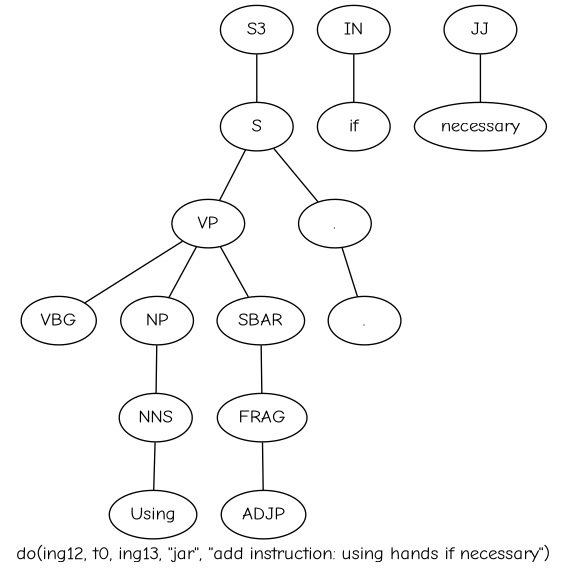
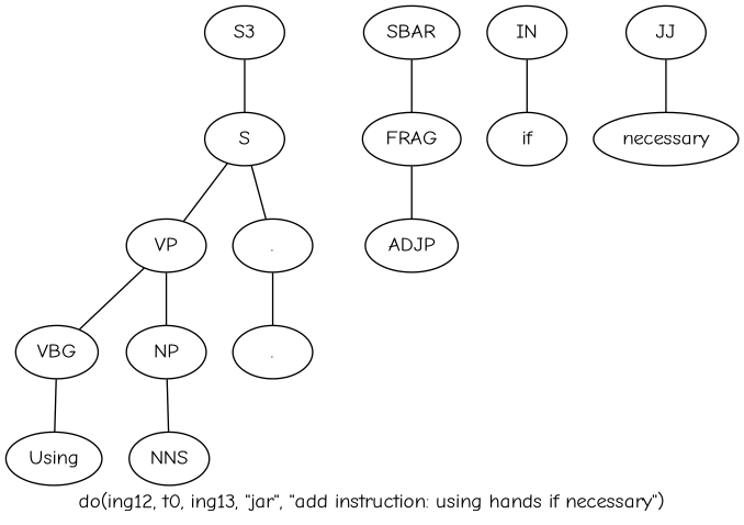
  graph {
    fontname="Comic Neue"
    label="do(ing12, t0, ing13, \"jar\", \"add instruction: using hands if necessary\")"
    node [fontname="Comic Neue"]
    edge [fontname="Comic Neue"]
    n1 [label=S3]
    n2 [label=S]
    n3 [label=VP]
    n4 [label="."]
    n5 [label=VBG]
    n6 [label=NP]
    n7 [label=SBAR]
    n8 [label="."]
    n9 [label=Using]
    n10 [label=NNS]
    n11 [label=FRAG]
    n12 [label=IN]
    n13 [label=if]
    n14 [label=ADJP]
    n15 [label=JJ]
    n16 [label=necessary]
    n1 -- n2
    n2 -- n3
    n2 -- n4
    n3 -- n5
    n3 -- n6
-   n3 -- n7
    n4 -- n8
-   n10 -- n9
+   n5 -- n9
    n6 -- n10
    n7 -- n11
    n11 -- n14
    n12 -- n13
    n15 -- n16
  }
